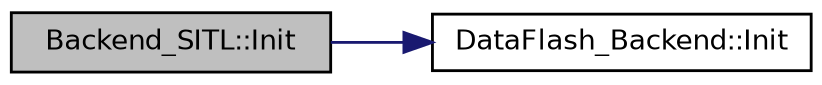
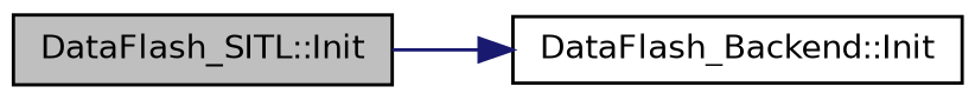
  digraph {
    rankdir=LR
    node [color=black fontname=Helvetica fontsize=10 shape=record style=filled]
-   n1 [fillcolor=grey75 fontcolor=black height=0.2 label="Backend_SITL::Init" width=0.4]
+   n1 [fillcolor=grey75 fontcolor=black height=0.2 label="DataFlash_SITL::Init" width=0.4]
    n2 [fillcolor=white height=0.2 label="DataFlash_Backend::Init" width=0.4]
    n1 -> n2 [color=midnightblue fontname=Helvetica fontsize=10 labelfontname=Helvetica labelfontsize=10 style=solid]
  }
